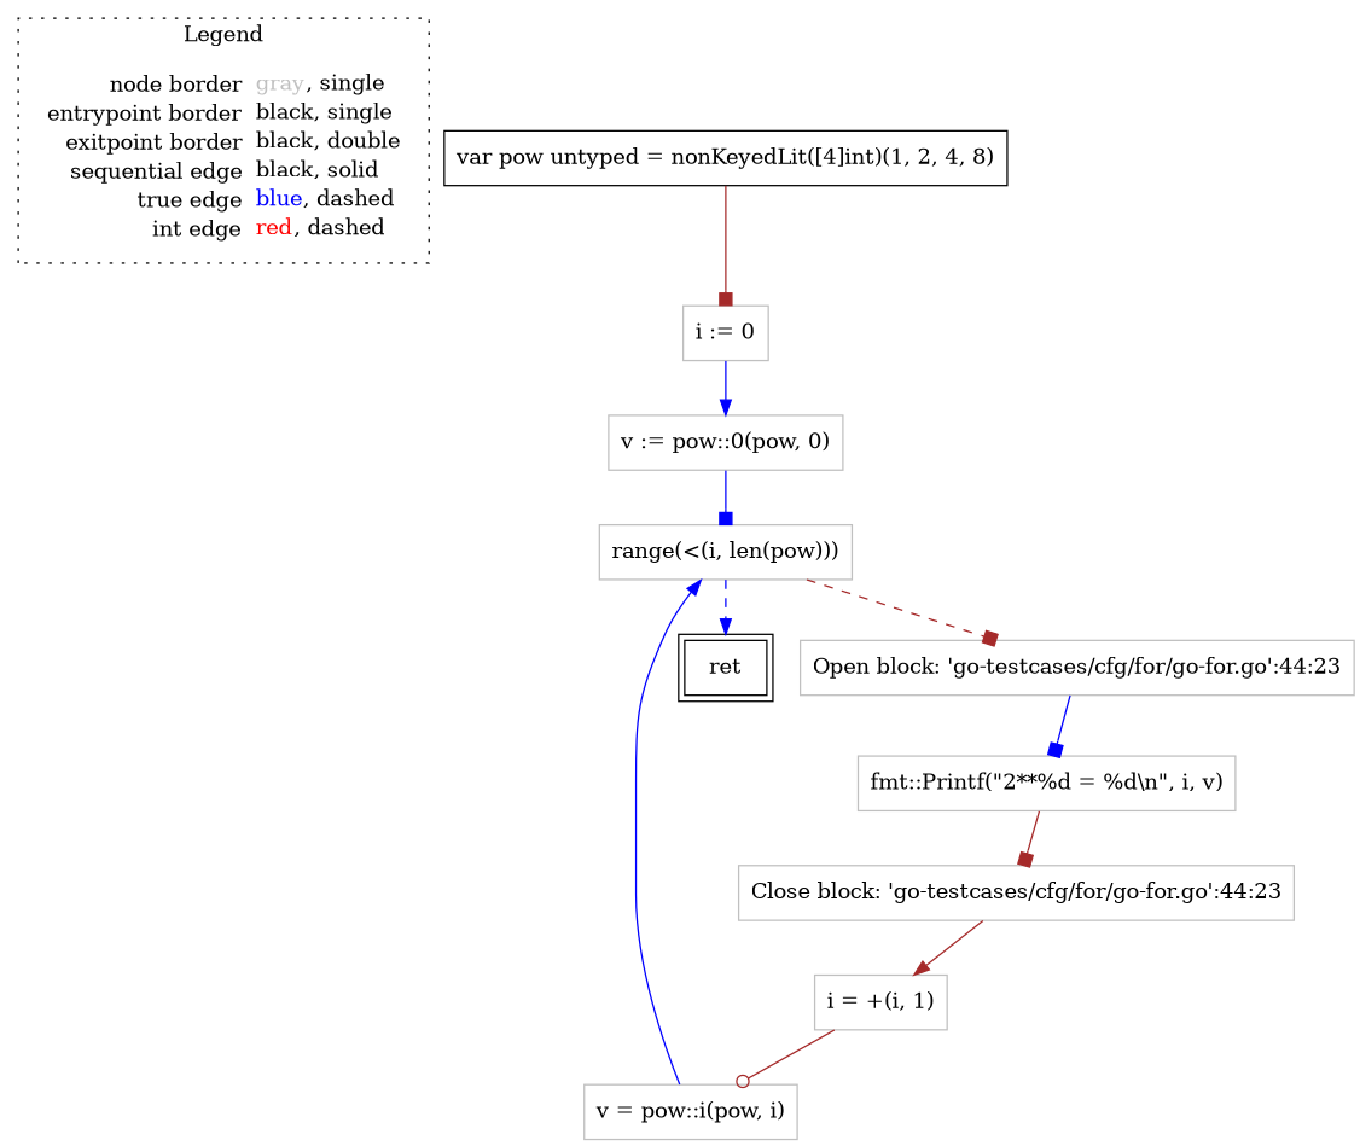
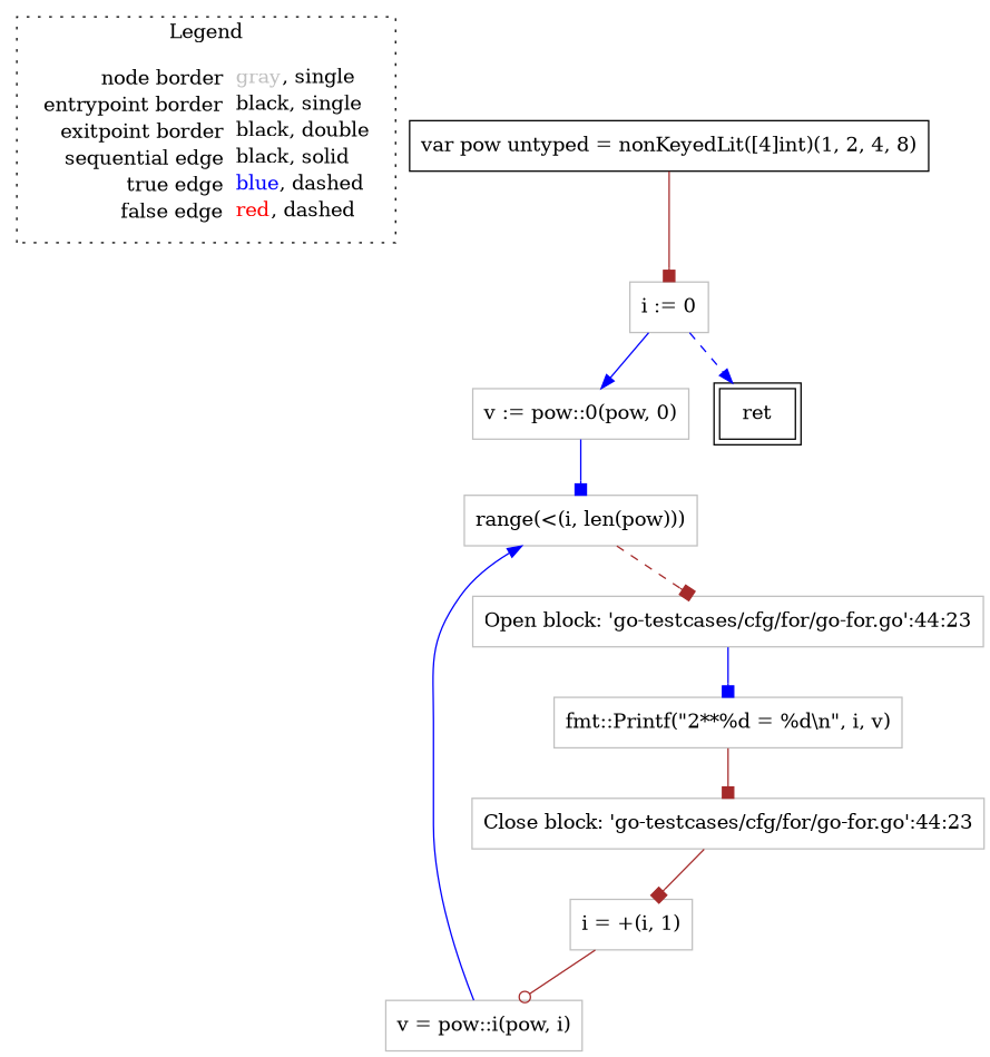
  digraph {
    node [shape=rect color=gray]
    edge [arrowhead=box color=brown]
-   n1 [label=<<table border="0" cellpadding="2" cellspacing="0" cellborder="0"><tr><td align="right">node border&nbsp;</td><td align="left"><font color="gray">gray</font>, single</td></tr><tr><td align="right">entrypoint border&nbsp;</td><td align="left"><font color="black">black</font>, single</td></tr><tr><td align="right">exitpoint border&nbsp;</td><td align="left"><font color="black">black</font>, double</td></tr><tr><td align="right">sequential edge&nbsp;</td><td align="left"><font color="black">black</font>, solid</td></tr><tr><td align="right">true edge&nbsp;</td><td align="left"><font color="blue">blue</font>, dashed</td></tr><tr><td align="right">int edge&nbsp;</td><td align="left"><font color="red">red</font>, dashed</td></tr></table>> shape=plaintext color=""]
+   n1 [label=<<table border="0" cellpadding="2" cellspacing="0" cellborder="0"><tr><td align="right">node border&nbsp;</td><td align="left"><font color="gray">gray</font>, single</td></tr><tr><td align="right">entrypoint border&nbsp;</td><td align="left"><font color="black">black</font>, single</td></tr><tr><td align="right">exitpoint border&nbsp;</td><td align="left"><font color="black">black</font>, double</td></tr><tr><td align="right">sequential edge&nbsp;</td><td align="left"><font color="black">black</font>, solid</td></tr><tr><td align="right">true edge&nbsp;</td><td align="left"><font color="blue">blue</font>, dashed</td></tr><tr><td align="right">false edge&nbsp;</td><td align="left"><font color="red">red</font>, dashed</td></tr></table>> shape=plaintext color=""]
    n2 [color=black label=<var pow untyped = nonKeyedLit([4]int)(1, 2, 4, 8)>]
    n3 [label=<i := 0>]
    n4 [label=<v := pow::0(pow, 0)>]
    n5 [label=<fmt::Printf(&quot;2**%d = %d\\n&quot;, i, v)>]
    n6 [label=<Close block: 'go-testcases/cfg/for/go-for.go':44:23>]
    n7 [label=<i = +(i, 1)>]
    n8 [label=<v = pow::i(pow, i)>]
    n9 [label=<range(&lt;(i, len(pow)))>]
    n10 [color=black label=<ret> peripheries=2]
    n11 [label=<Open block: 'go-testcases/cfg/for/go-for.go':44:23>]
    subgraph cluster_1 {
      label=Legend
      style=dotted
      n1
    }
    n2 -> n3
    n3 -> n4 [arrowhead=normal color=blue]
    n4 -> n9 [color=blue]
    n5 -> n6
-   n6 -> n7 [arrowhead=normal]
+   n6 -> n7
    n7 -> n8 [arrowhead=odot]
    n8 -> n9 [arrowhead=normal color=blue]
-   n9 -> n10 [arrowhead=normal color=blue style=dashed]
+   n3 -> n10 [arrowhead=normal color=blue style=dashed]
    n9 -> n11 [style=dashed]
    n11 -> n5 [color=blue]
  }
